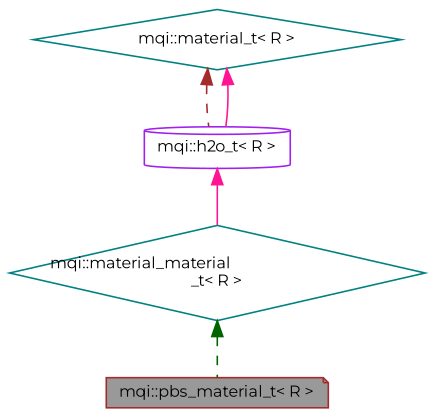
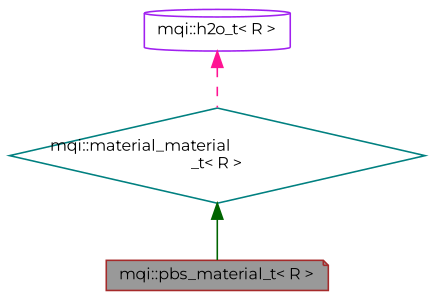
  digraph {
    fontname=Montserrat
    node [color=teal fillcolor=white fontname=Montserrat fontsize=10 shape=diamond style=filled]
    edge [color=deeppink dir=back fontname=Montserrat fontsize=10 labelfontname=Helvetica labelfontsize=10 style=solid]
    n1 [color=brown fillcolor=grey60 fontcolor=black height=0.2 label="mqi::pbs_material_t\< R \>" shape=note width=0.4]
    n2 [height=0.2 label="mqi::material_material\l_t\< R \>" width=0.4]
    n3 [color=purple height=0.2 label="mqi::h2o_t\< R \>" shape=cylinder width=0.4]
-   n4 [height=0.2 label="mqi::material_t\< R \>" width=0.4]
-   n2 -> n1 [color=darkgreen style=dashed]
-   n3 -> n2
-   n4 -> n3 [color=brown style=dashed]
-   n4 -> n3
+   n2 -> n1 [color=darkgreen]
+   n3 -> n2 [style=dashed]
  }
